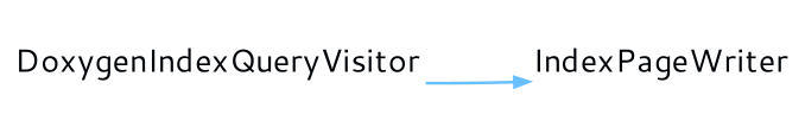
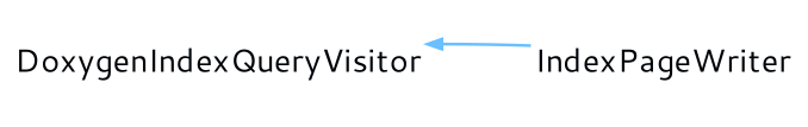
  digraph {
    rankdir=LR
    node [fontcolor="#010509FF" fontname="Segoe UI" fontsize=11 margin=0.01 shape=none]
    n1 [label=DoxygenIndexQueryVisitor]
    n2 [label=IndexPageWriter]
-   n1 -> n2 [arrowsize=0.5 color="#69BFFFFF"]
+   n2 -> n1 [arrowsize=0.5 color="#69BFFFFF"]
  }
